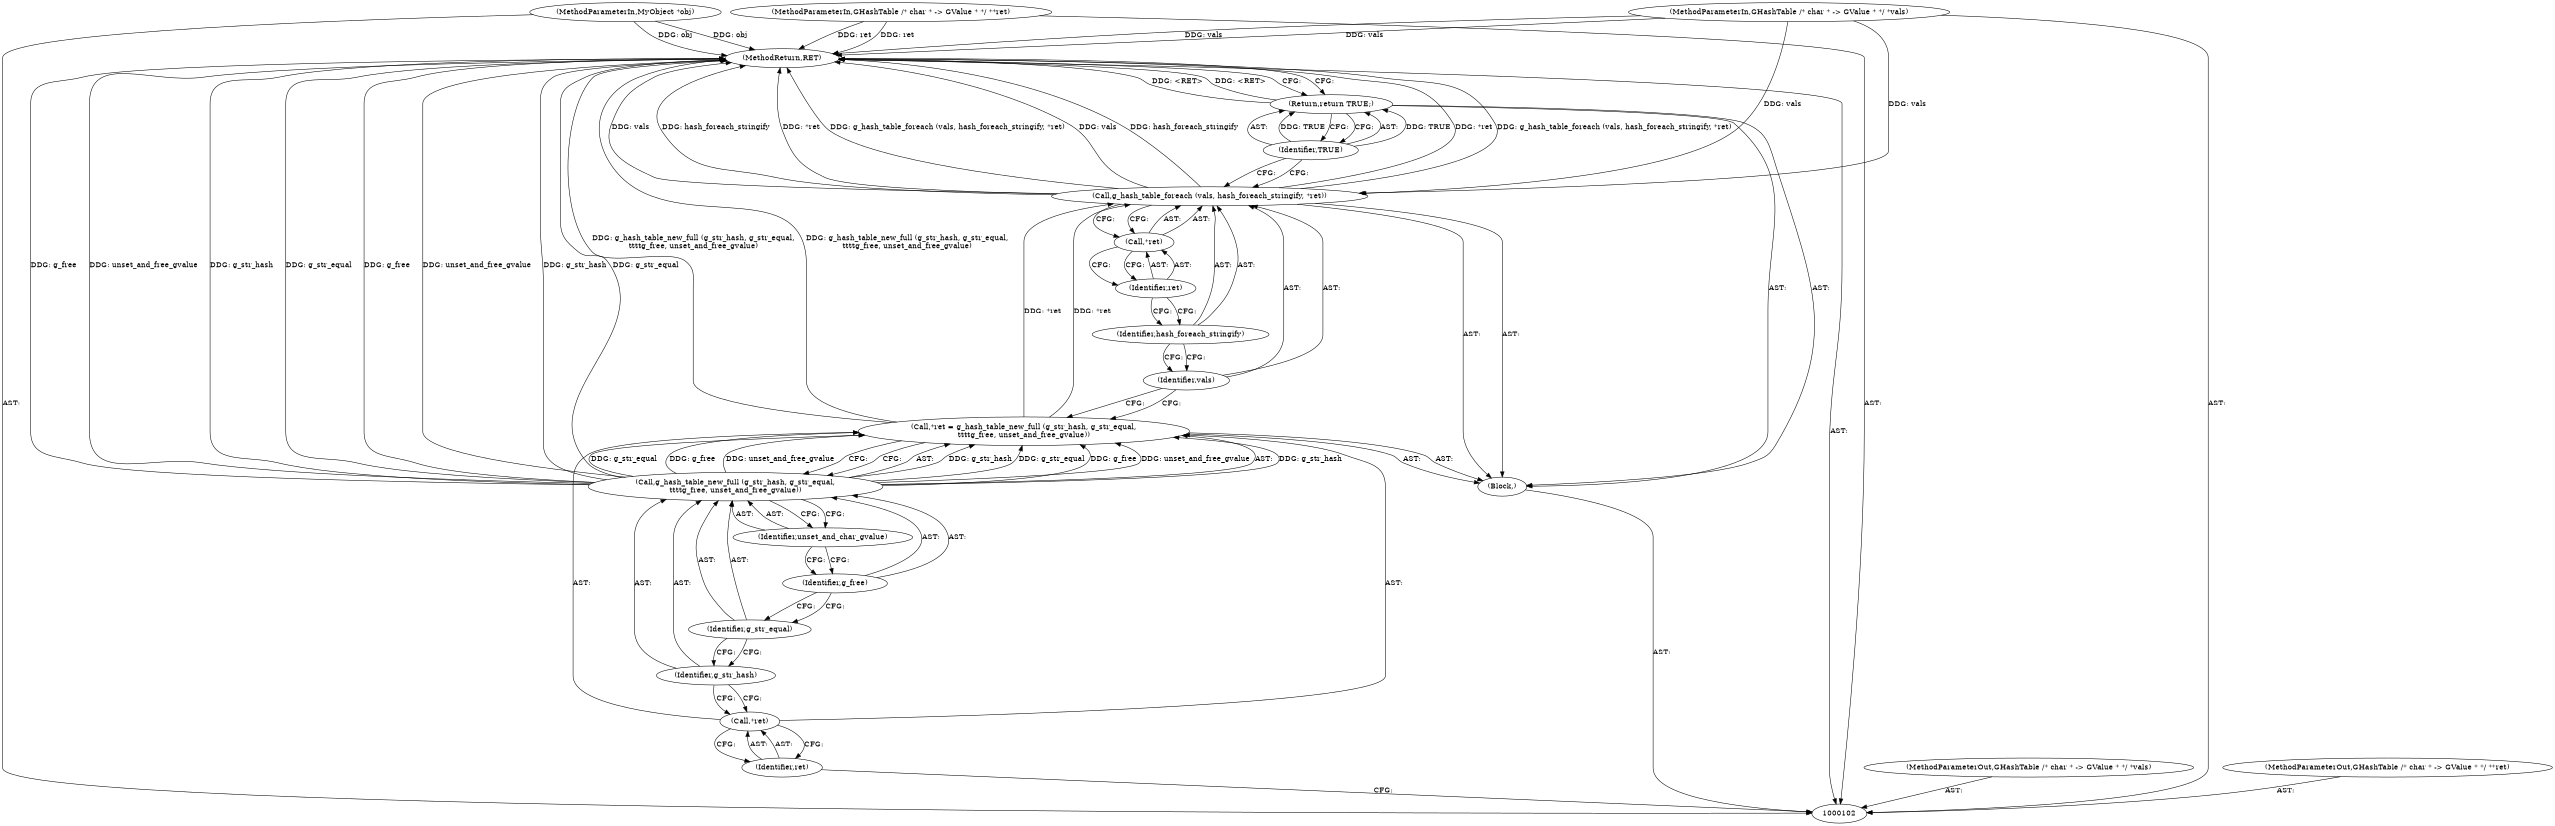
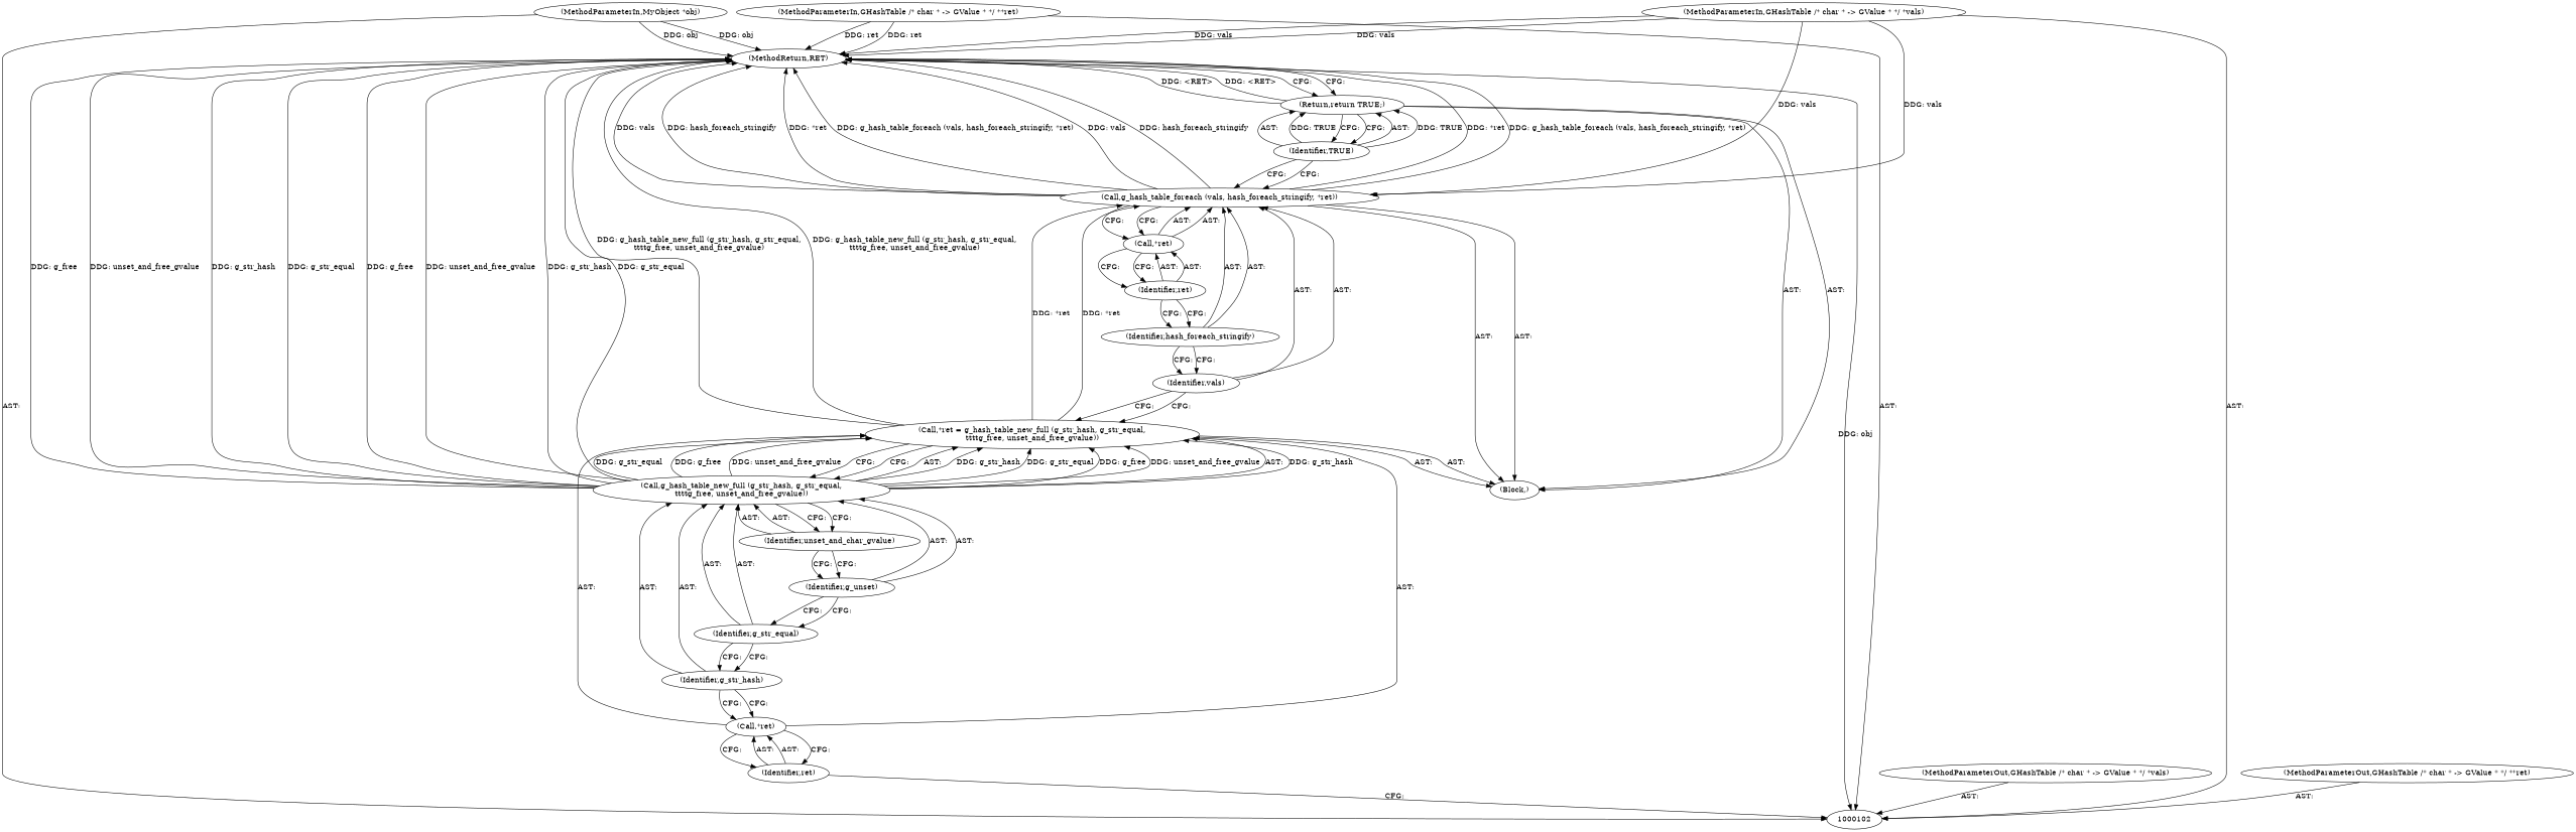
  digraph {
    n1 [label="(MethodReturn,RET)"]
    n2 [label="(Return,return TRUE;)"]
    1000102
    n4 [label="(Block,)"]
    n5 [label="(Identifier,TRUE)"]
    n6 [label="(MethodParameterIn,MyObject *obj)"]
    n7 [label="(MethodParameterIn,GHashTable /* char * -> GValue * */ *vals)"]
    n8 [label="(Call,g_hash_table_foreach (vals, hash_foreach_stringify, *ret))"]
    n9 [label="(Call,*ret)"]
    n10 [label="(MethodParameterOut,GHashTable /* char * -> GValue * */ *vals)"]
    n11 [label="(MethodParameterIn,GHashTable /* char * -> GValue * */ **ret)"]
    n12 [label="(MethodParameterOut,GHashTable /* char * -> GValue * */ **ret)"]
    n13 [label="(Call,*ret = g_hash_table_new_full (g_str_hash, g_str_equal,\n\t\t\t\tg_free, unset_and_free_gvalue))"]
    n14 [label="(Call,g_hash_table_new_full (g_str_hash, g_str_equal,\n\t\t\t\tg_free, unset_and_free_gvalue))"]
    n15 [label="(Identifier,unset_and_char_gvalue)"]
    n16 [label="(Call,*ret)"]
    n17 [label="(Identifier,ret)"]
    n18 [label="(Identifier,g_str_hash)"]
    n19 [label="(Identifier,g_str_equal)"]
-   n20 [label="(Identifier,g_free)"]
+   n20 [label="(Identifier,g_unset)"]
    n21 [label="(Identifier,ret)"]
    n22 [label="(Identifier,vals)"]
    n23 [label="(Identifier,hash_foreach_stringify)"]
    n1 -> n2 [label="CFG: "]
    n1 -> n2 [label="CFG: "]
-   n1 -> 1000102 [label="AST: "]
+   n1 -> 1000102 [label="DDG: obj"]
    n2 -> n1 [label="DDG: <RET>"]
    n2 -> n1 [label="DDG: <RET>"]
    n2 -> n4 [label="AST: "]
    n2 -> n4 [label="AST: "]
    n2 -> n5 [label="CFG: "]
    n2 -> n5 [label="CFG: "]
-   n4 -> 1000102 [label="AST: "]
    n5 -> n2 [label="AST: "]
    n5 -> n2 [label="DDG: TRUE"]
    n5 -> n2 [label="AST: "]
    n5 -> n2 [label="DDG: TRUE"]
    n5 -> n8 [label="CFG: "]
    n5 -> n8 [label="CFG: "]
    n6 -> n1 [label="DDG: obj"]
    n6 -> n1 [label="DDG: obj"]
    n6 -> 1000102 [label="AST: "]
    n7 -> n1 [label="DDG: vals"]
    n7 -> n1 [label="DDG: vals"]
    n7 -> 1000102 [label="AST: "]
    n7 -> n8 [label="DDG: vals"]
    n7 -> n8 [label="DDG: vals"]
    n8 -> n1 [label="DDG: vals"]
    n8 -> n1 [label="DDG: hash_foreach_stringify"]
    n8 -> n1 [label="DDG: *ret"]
    n8 -> n1 [label="DDG: g_hash_table_foreach (vals, hash_foreach_stringify, *ret)"]
    n8 -> n1 [label="DDG: vals"]
    n8 -> n1 [label="DDG: hash_foreach_stringify"]
    n8 -> n1 [label="DDG: *ret"]
    n8 -> n1 [label="DDG: g_hash_table_foreach (vals, hash_foreach_stringify, *ret)"]
    n8 -> n4 [label="AST: "]
    n8 -> n4 [label="AST: "]
    n8 -> n9 [label="CFG: "]
    n8 -> n9 [label="CFG: "]
    n9 -> n8 [label="AST: "]
    n9 -> n8 [label="AST: "]
    n9 -> n21 [label="CFG: "]
    n9 -> n21 [label="CFG: "]
    n10 -> 1000102 [label="AST: "]
    n11 -> n1 [label="DDG: ret"]
    n11 -> n1 [label="DDG: ret"]
    n11 -> 1000102 [label="AST: "]
    n12 -> 1000102 [label="AST: "]
    n13 -> n1 [label="DDG: g_hash_table_new_full (g_str_hash, g_str_equal,\n\t\t\t\tg_free, unset_and_free_gvalue)"]
    n13 -> n1 [label="DDG: g_hash_table_new_full (g_str_hash, g_str_equal,\n\t\t\t\tg_free, unset_and_free_gvalue)"]
    n13 -> n4 [label="AST: "]
    n13 -> n4 [label="AST: "]
    n13 -> n8 [label="DDG: *ret"]
    n13 -> n8 [label="DDG: *ret"]
    n13 -> n14 [label="CFG: "]
    n13 -> n14 [label="CFG: "]
    n14 -> n1 [label="DDG: g_free"]
    n14 -> n1 [label="DDG: unset_and_free_gvalue"]
    n14 -> n1 [label="DDG: g_str_hash"]
    n14 -> n1 [label="DDG: g_str_equal"]
    n14 -> n1 [label="DDG: g_free"]
    n14 -> n1 [label="DDG: unset_and_free_gvalue"]
    n14 -> n1 [label="DDG: g_str_hash"]
    n14 -> n1 [label="DDG: g_str_equal"]
    n14 -> n13 [label="AST: "]
    n14 -> n13 [label="DDG: g_str_hash"]
    n14 -> n13 [label="DDG: g_str_equal"]
    n14 -> n13 [label="DDG: g_free"]
    n14 -> n13 [label="DDG: unset_and_free_gvalue"]
    n14 -> n13 [label="AST: "]
    n14 -> n13 [label="DDG: g_str_hash"]
    n14 -> n13 [label="DDG: g_str_equal"]
    n14 -> n13 [label="DDG: g_free"]
    n14 -> n13 [label="DDG: unset_and_free_gvalue"]
    n14 -> n15 [label="CFG: "]
    n14 -> n15 [label="CFG: "]
    n15 -> n14 [label="AST: "]
    n15 -> n14 [label="AST: "]
    n15 -> n20 [label="CFG: "]
    n15 -> n20 [label="CFG: "]
    n16 -> n13 [label="AST: "]
    n16 -> n13 [label="AST: "]
    n16 -> n17 [label="CFG: "]
    n16 -> n17 [label="CFG: "]
    n17 -> 1000102 [label="CFG: "]
    n17 -> n16 [label="AST: "]
    n17 -> n16 [label="AST: "]
    n18 -> n14 [label="AST: "]
    n18 -> n14 [label="AST: "]
    n18 -> n16 [label="CFG: "]
    n18 -> n16 [label="CFG: "]
    n19 -> n14 [label="AST: "]
    n19 -> n14 [label="AST: "]
    n19 -> n18 [label="CFG: "]
    n19 -> n18 [label="CFG: "]
    n20 -> n14 [label="AST: "]
    n20 -> n14 [label="AST: "]
    n20 -> n19 [label="CFG: "]
    n20 -> n19 [label="CFG: "]
    n21 -> n9 [label="AST: "]
    n21 -> n9 [label="AST: "]
    n21 -> n23 [label="CFG: "]
    n21 -> n23 [label="CFG: "]
    n22 -> n8 [label="AST: "]
    n22 -> n8 [label="AST: "]
    n22 -> n13 [label="CFG: "]
    n22 -> n13 [label="CFG: "]
    n23 -> n8 [label="AST: "]
    n23 -> n8 [label="AST: "]
    n23 -> n22 [label="CFG: "]
    n23 -> n22 [label="CFG: "]
  }
